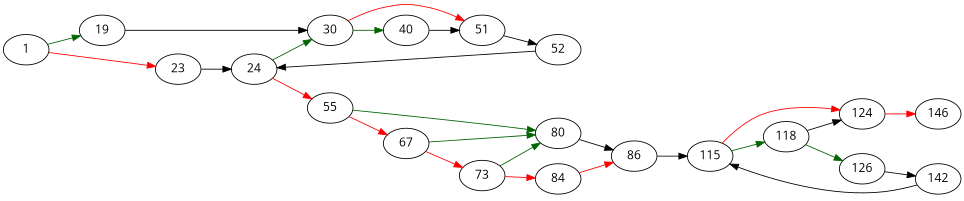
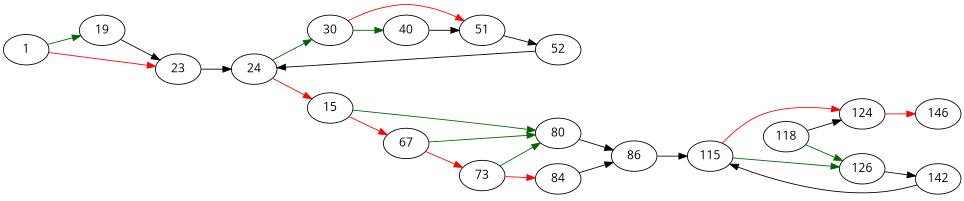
  strict digraph {
    fontname="Open Sans"
    rankdir=LR
    node [fontname="Open Sans"]
    edge [fontname="Open Sans"]
    1 [entry=true]
    19
    23
    24
    30
-   55
+   55 [label=15]
    40
    51
    80
    67
    52
    86
    73
    115
    84
    118
    124
    126
    146
    142
    1 -> 19 [color=darkgreen cond=true]
    1 -> 23 [color=red cond=false]
-   19 -> 30
+   19 -> 23
    23 -> 24
    24 -> 30 [color=darkgreen cond=true]
    24 -> 55 [color=red cond=false]
    30 -> 40 [color=darkgreen cond=true]
    30 -> 51 [color=red cond=false]
    55 -> 80 [color=darkgreen cond=true]
    55 -> 67 [color=red cond=false]
    40 -> 51
    51 -> 52
    80 -> 86
    67 -> 80 [color=darkgreen cond=true]
    67 -> 73 [color=red cond=false]
    52 -> 24
    86 -> 115
    73 -> 80 [color=darkgreen cond=true]
    73 -> 84 [color=red cond=false]
-   115 -> 118 [color=darkgreen cond=true]
+   115 -> 126 [color=darkgreen cond=true]
    115 -> 124 [color=red cond=false]
-   84 -> 86 [color=red]
+   84 -> 86
    118 -> 124
    118 -> 126 [color=darkgreen cond=true]
    124 -> 146 [color=red cond=false]
    126 -> 142
    142 -> 115
  }
